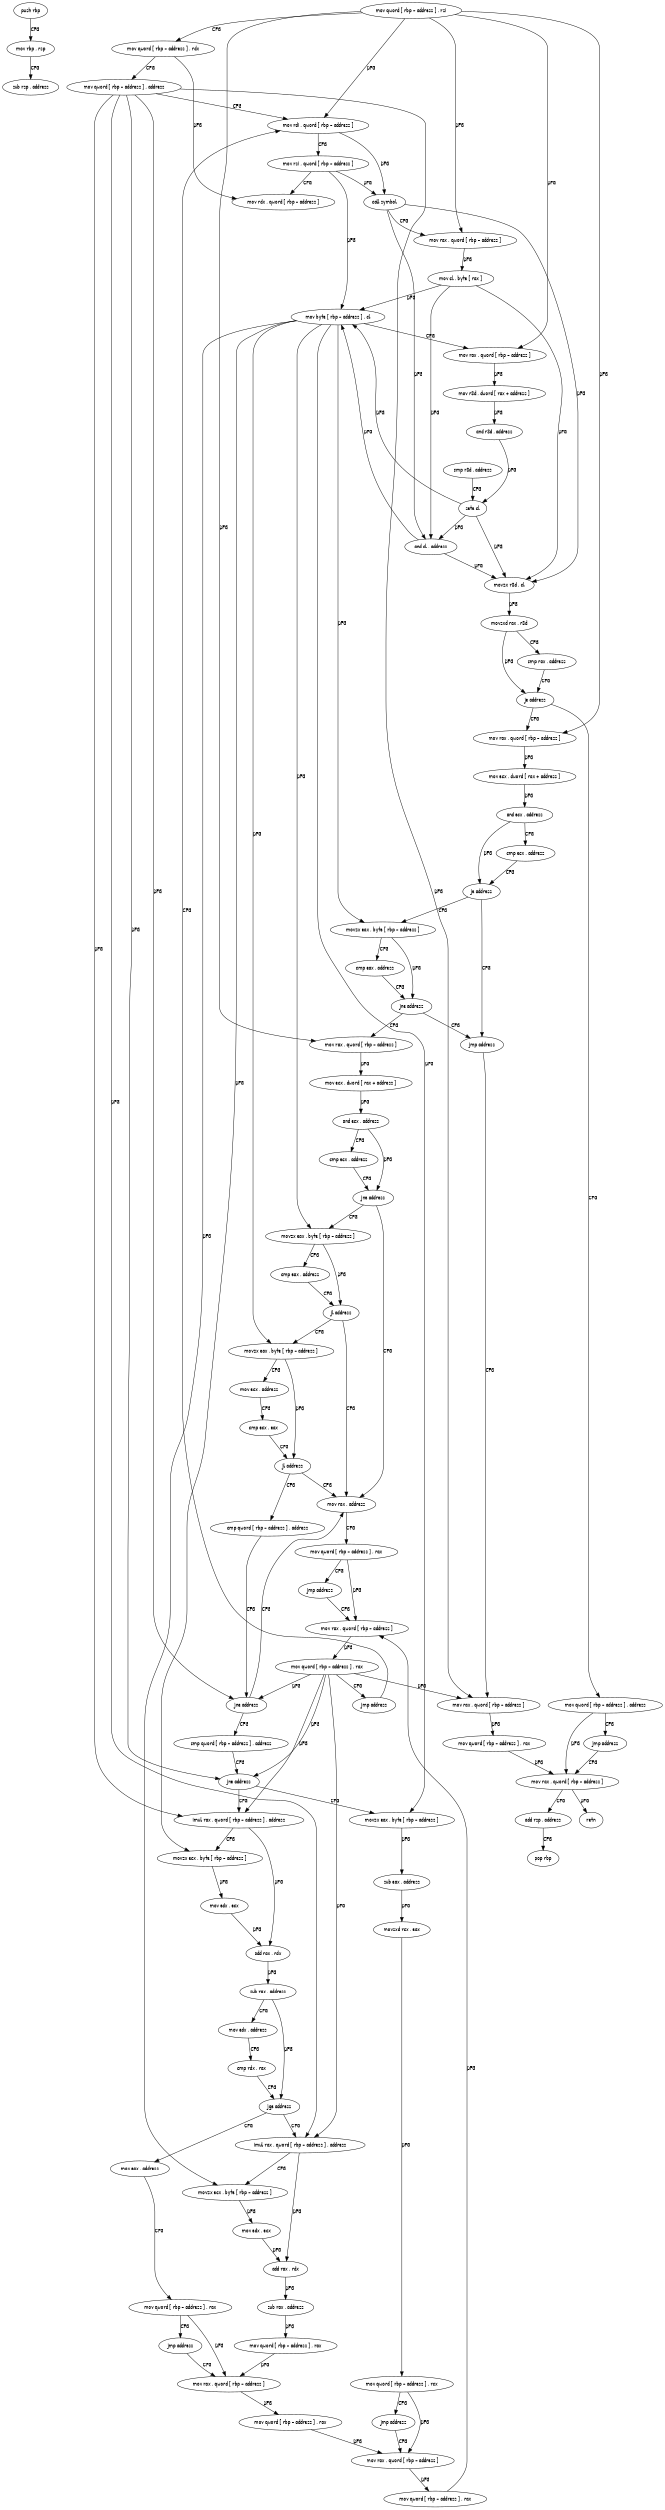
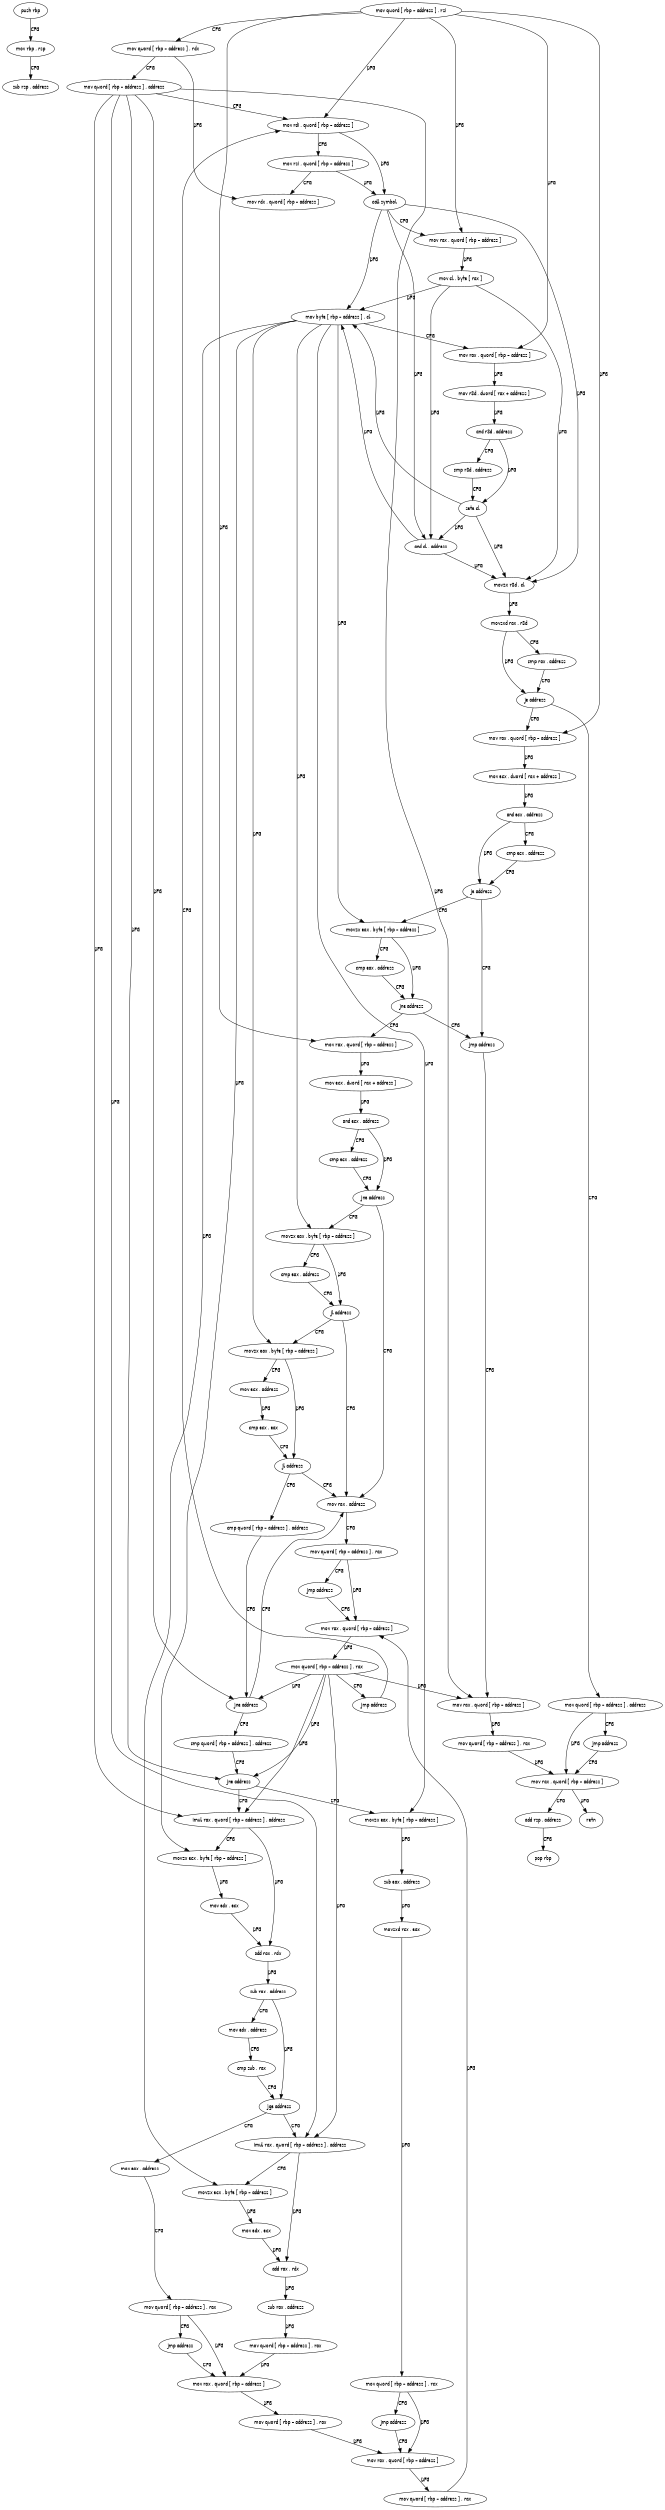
  digraph {
    fontname="Patrick Hand"
    node [fontname="Patrick Hand"]
    edge [fontname="Patrick Hand"]
    n1 [label="push rbp"]
    n2 [label="mov rbp , rsp"]
    n3 [label="sub rsp , address"]
    n4 [label="mov qword [ rbp - address ] , rsi"]
    n5 [label="mov qword [ rbp - address ] , rdx"]
    n6 [label="mov rdi , qword [ rbp - address ]"]
    n7 [label="mov rax , qword [ rbp - address ]"]
    n8 [label="mov rax , qword [ rbp - address ]"]
    n9 [label="mov rax , qword [ rbp - address ]"]
    n10 [label="mov rax , qword [ rbp - address ]"]
    n11 [label="mov rsi , qword [ rbp - address ]"]
    n12 [label="mov rdx , qword [ rbp - address ]"]
    n13 [label="call symbol"]
    n14 [label="mov qword [ rbp - address ] , address"]
    n15 [label="mov ecx , dword [ rax + address ]"]
    n16 [label="mov ecx , dword [ rax + address ]"]
    n17 [label="mov cl , byte [ rax ]"]
    n18 [label="mov r8d , dword [ rax + address ]"]
    n19 [label="mov rax , qword [ rbp - address ]"]
    n20 [label="jne address"]
    n21 [label="jne address"]
    n22 [label="imul rax , qword [ rbp - address ] , address"]
    n23 [label="imul rax , qword [ rbp - address ] , address"]
    n24 [label="mov qword [ rbp - address ] , rax"]
    n25 [label="mov rax , address"]
    n26 [label="cmp qword [ rbp - address ] , address"]
    n27 [label="movzx eax , byte [ rbp - address ]"]
    n28 [label="movzx ecx , byte [ rbp - address ]"]
    n29 [label="add rax , rdx"]
    n30 [label="movzx ecx , byte [ rbp - address ]"]
    n31 [label="add rax , rdx"]
    n32 [label="mov byte [ rbp - address ] , cl"]
    n33 [label="and cl , address"]
    n34 [label="movzx r8d , cl"]
    n35 [label="and ecx , address"]
    n36 [label="cmp ecx , address"]
    n37 [label="je address"]
    n38 [label="jmp address"]
    n39 [label="movzx eax , byte [ rbp - address ]"]
    n40 [label="cmp eax , address"]
    n41 [label="jne address"]
    n42 [label="mov qword [ rbp - address ] , address"]
    n43 [label="jmp address"]
    n44 [label="mov rax , qword [ rbp - address ]"]
    n45 [label="add rsp , address"]
    n46 [label=retn]
    n47 [label="pop rbp"]
    n48 [label="and ecx , address"]
    n49 [label="cmp ecx , address"]
    n50 [label="jne address"]
    n51 [label="movzx eax , byte [ rbp - address ]"]
    n52 [label="mov qword [ rbp - address ] , rax"]
    n53 [label="cmp eax , address"]
    n54 [label="jl address"]
    n55 [label="jmp address"]
    n56 [label="mov rax , qword [ rbp - address ]"]
    n57 [label="movzx eax , byte [ rbp - address ]"]
    n58 [label="mov qword [ rbp - address ] , rax"]
    n59 [label="jmp address"]
    n60 [label="mov ecx , address"]
    n61 [label="jl address"]
    n62 [label="cmp ecx , eax"]
    n63 [label="cmp qword [ rbp - address ] , address"]
    n64 [label="movsxd rax , r8d"]
    n65 [label="sub eax , address"]
    n66 [label="mov edx , ecx"]
    n67 [label="mov edx , ecx"]
    n68 [label="and r8d , address"]
    n69 [label="cmp r8d , address"]
    n70 [label="sete cl"]
    n71 [label="cmp rax , address"]
    n72 [label="je address"]
    n73 [label="sub rax , address"]
    n74 [label="movsxd rcx , eax"]
    n75 [label="mov edx , address"]
    n76 [label="jge address"]
-   n77 [label="cmp rdx , rax"]
+   n77 [label="cmp sub , rax"]
    n78 [label="mov eax , address"]
    n79 [label="mov qword [ rbp - address ] , rax"]
    n80 [label="sub rax , address"]
    n81 [label="mov rax , qword [ rbp - address ]"]
    n82 [label="jmp address"]
    n83 [label="mov qword [ rbp - address ] , rcx"]
    n84 [label="jmp address"]
    n85 [label="mov rax , qword [ rbp - address ]"]
    n86 [label="mov qword [ rbp - address ] , rax"]
    n87 [label="mov qword [ rbp - address ] , rax"]
    n88 [label="mov qword [ rbp - address ] , rax"]
    n1 -> n2 [label=CFG]
    n2 -> n3 [label=CFG]
    n4 -> n5 [label=CFG]
    n4 -> n6 [label=DFG]
    n4 -> n7 [label=DFG]
    n4 -> n8 [label=DFG]
    n4 -> n9 [label=DFG]
    n4 -> n10 [label=DFG]
    n5 -> n12 [label=DFG]
    n5 -> n14 [label=CFG]
    n6 -> n11 [label=CFG]
    n6 -> n13 [label=DFG]
    n7 -> n15 [label=DFG]
    n8 -> n16 [label=DFG]
    n9 -> n17 [label=DFG]
    n10 -> n18 [label=DFG]
    n11 -> n12 [label=CFG]
    n11 -> n13 [label=DFG]
    n13 -> n9 [label=CFG]
-   n11 -> n32 [label=DFG]
+   n13 -> n32 [label=DFG]
    n13 -> n33 [label=DFG]
    n13 -> n34 [label=DFG]
    n14 -> n6 [label=CFG]
    n14 -> n19 [label=DFG]
    n14 -> n20 [label=DFG]
    n14 -> n21 [label=DFG]
    n14 -> n22 [label=DFG]
    n14 -> n23 [label=DFG]
    n15 -> n35 [label=DFG]
    n16 -> n48 [label=DFG]
    n17 -> n32 [label=DFG]
    n17 -> n33 [label=DFG]
    n17 -> n34 [label=DFG]
    n18 -> n68 [label=DFG]
    n19 -> n24 [label=DFG]
    n20 -> n25 [label=CFG]
    n20 -> n26 [label=CFG]
    n21 -> n22 [label=CFG]
    n21 -> n27 [label=CFG]
    n22 -> n28 [label=CFG]
    n22 -> n29 [label=DFG]
    n23 -> n30 [label=CFG]
    n23 -> n31 [label=DFG]
    n24 -> n44 [label=DFG]
    n25 -> n52 [label=CFG]
    n26 -> n21 [label=CFG]
    n27 -> n65 [label=DFG]
    n28 -> n66 [label=DFG]
    n29 -> n73 [label=DFG]
    n30 -> n67 [label=DFG]
    n31 -> n80 [label=DFG]
    n32 -> n10 [label=CFG]
    n32 -> n27 [label=DFG]
    n32 -> n28 [label=DFG]
    n32 -> n30 [label=DFG]
    n32 -> n39 [label=DFG]
    n32 -> n51 [label=DFG]
    n32 -> n57 [label=DFG]
    n33 -> n32 [label=DFG]
    n33 -> n34 [label=DFG]
    n34 -> n64 [label=DFG]
    n35 -> n36 [label=CFG]
    n35 -> n37 [label=DFG]
    n36 -> n37 [label=CFG]
    n37 -> n38 [label=CFG]
    n37 -> n39 [label=CFG]
    n38 -> n19 [label=CFG]
    n39 -> n40 [label=CFG]
    n39 -> n41 [label=DFG]
    n40 -> n41 [label=CFG]
    n41 -> n8 [label=CFG]
    n41 -> n38 [label=CFG]
    n42 -> n43 [label=CFG]
    n42 -> n44 [label=DFG]
    n43 -> n44 [label=CFG]
    n44 -> n45 [label=CFG]
    n44 -> n46 [label=DFG]
    n45 -> n47 [label=CFG]
    n48 -> n49 [label=CFG]
    n48 -> n50 [label=DFG]
    n49 -> n50 [label=CFG]
    n50 -> n25 [label=CFG]
    n50 -> n51 [label=CFG]
    n51 -> n53 [label=CFG]
    n51 -> n54 [label=DFG]
    n52 -> n55 [label=CFG]
    n52 -> n56 [label=DFG]
    n53 -> n54 [label=CFG]
    n54 -> n25 [label=CFG]
    n54 -> n57 [label=CFG]
    n55 -> n56 [label=CFG]
    n56 -> n58 [label=DFG]
    n57 -> n60 [label=CFG]
    n57 -> n61 [label=DFG]
    n58 -> n19 [label=DFG]
    n58 -> n20 [label=DFG]
    n58 -> n21 [label=DFG]
    n58 -> n22 [label=DFG]
    n58 -> n23 [label=DFG]
    n58 -> n59 [label=CFG]
    n59 -> n6 [label=CFG]
-   n60 -> n62 [label=CFG]
+   n60 -> n62 [label=DFG]
    n61 -> n25 [label=CFG]
    n61 -> n63 [label=CFG]
    n62 -> n61 [label=CFG]
    n63 -> n20 [label=CFG]
    n64 -> n71 [label=CFG]
    n64 -> n72 [label=DFG]
    n65 -> n74 [label=DFG]
    n66 -> n29 [label=DFG]
    n67 -> n31 [label=DFG]
+   n68 -> n69 [label=CFG]
    n68 -> n70 [label=DFG]
    n69 -> n70 [label=CFG]
    n70 -> n32 [label=DFG]
    n70 -> n33 [label=DFG]
    n70 -> n34 [label=DFG]
    n71 -> n72 [label=CFG]
    n72 -> n7 [label=CFG]
    n72 -> n42 [label=CFG]
    n73 -> n75 [label=CFG]
    n73 -> n76 [label=DFG]
    n74 -> n83 [label=DFG]
    n75 -> n77 [label=CFG]
    n76 -> n23 [label=CFG]
    n76 -> n78 [label=CFG]
    n77 -> n76 [label=CFG]
    n78 -> n79 [label=CFG]
    n79 -> n81 [label=DFG]
    n79 -> n82 [label=CFG]
    n80 -> n87 [label=DFG]
    n81 -> n88 [label=DFG]
    n82 -> n81 [label=CFG]
    n83 -> n84 [label=CFG]
    n83 -> n85 [label=DFG]
    n84 -> n85 [label=CFG]
    n85 -> n86 [label=DFG]
    n86 -> n56 [label=DFG]
    n87 -> n81 [label=DFG]
    n88 -> n85 [label=DFG]
  }
